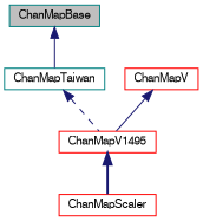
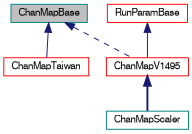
  digraph {
    node [color=teal fontname=FreeSans fontsize=10 shape=record]
    edge [color=midnightblue dir=back fontname=FreeSans fontsize=10 labelfontname=FreeSans labelfontsize=10 style=solid]
    n1 [fillcolor=grey75 fontcolor=black height=0.2 label=ChanMapBase style=filled width=0.4]
-   n2 [height=0.2 label=ChanMapTaiwan width=0.4]
+   n2 [color=red height=0.2 label=ChanMapTaiwan width=0.4]
    n3 [color=red height=0.2 label=ChanMapV1495 width=0.4]
-   n4 [color=red height=0.2 label=ChanMapScaler width=0.4]
-   n5 [color=red height=0.2 label=ChanMapV width=0.4]
+   n4 [height=0.2 label=ChanMapScaler width=0.4]
+   n5 [color=red height=0.2 label=RunParamBase width=0.4]
    n1 -> n2
-   n2 -> n3 [style=dashed]
+   n1 -> n3 [style=dashed]
    n3 -> n4 [style=bold]
    n5 -> n3
  }
